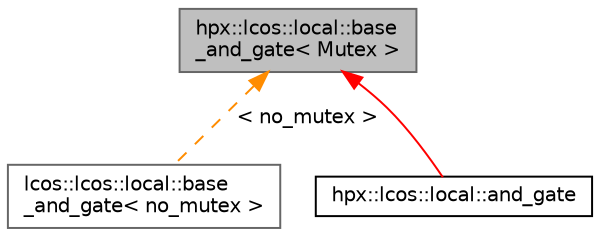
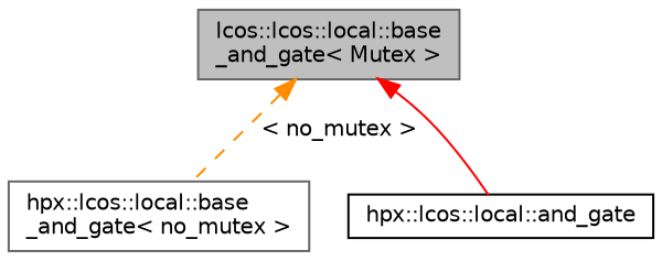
  digraph {
    fontname="DejaVu Sans"
    node [color=gray40 fillcolor=white fontname="DejaVu Sans" fontsize=10 shape=record style=filled]
    edge [dir=back fontname="DejaVu Sans" fontsize=10 labelfontname=Helvetica labelfontsize=10]
-   n1 [fillcolor=grey75 fontcolor=black height=0.2 label="hpx::lcos::local::base\l_and_gate\< Mutex \>" width=0.4]
-   n2 [height=0.2 label="lcos::lcos::local::base\l_and_gate\< no_mutex \>" width=0.4]
+   n1 [fillcolor=grey75 fontcolor=black height=0.2 label="lcos::lcos::local::base\l_and_gate\< Mutex \>" width=0.4]
+   n2 [height=0.2 label="hpx::lcos::local::base\l_and_gate\< no_mutex \>" width=0.4]
    n3 [color=black height=0.2 label="hpx::lcos::local::and_gate" width=0.4]
    n1 -> n2 [color=darkorange label=" \< no_mutex \>" style=dashed]
    n1 -> n3 [color=red style=solid]
  }
